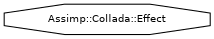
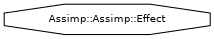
  digraph {
    rankdir=LR
-   n1 [color=black fillcolor=white fontname=Helvetica fontsize=10 height=0.2 label="Assimp::Collada::Effect" shape=octagon style=filled width=0.4]
+   n1 [color=black fillcolor=white fontname=Helvetica fontsize=10 height=0.2 label="Assimp::Assimp::Effect" shape=octagon style=filled width=0.4]
  }
